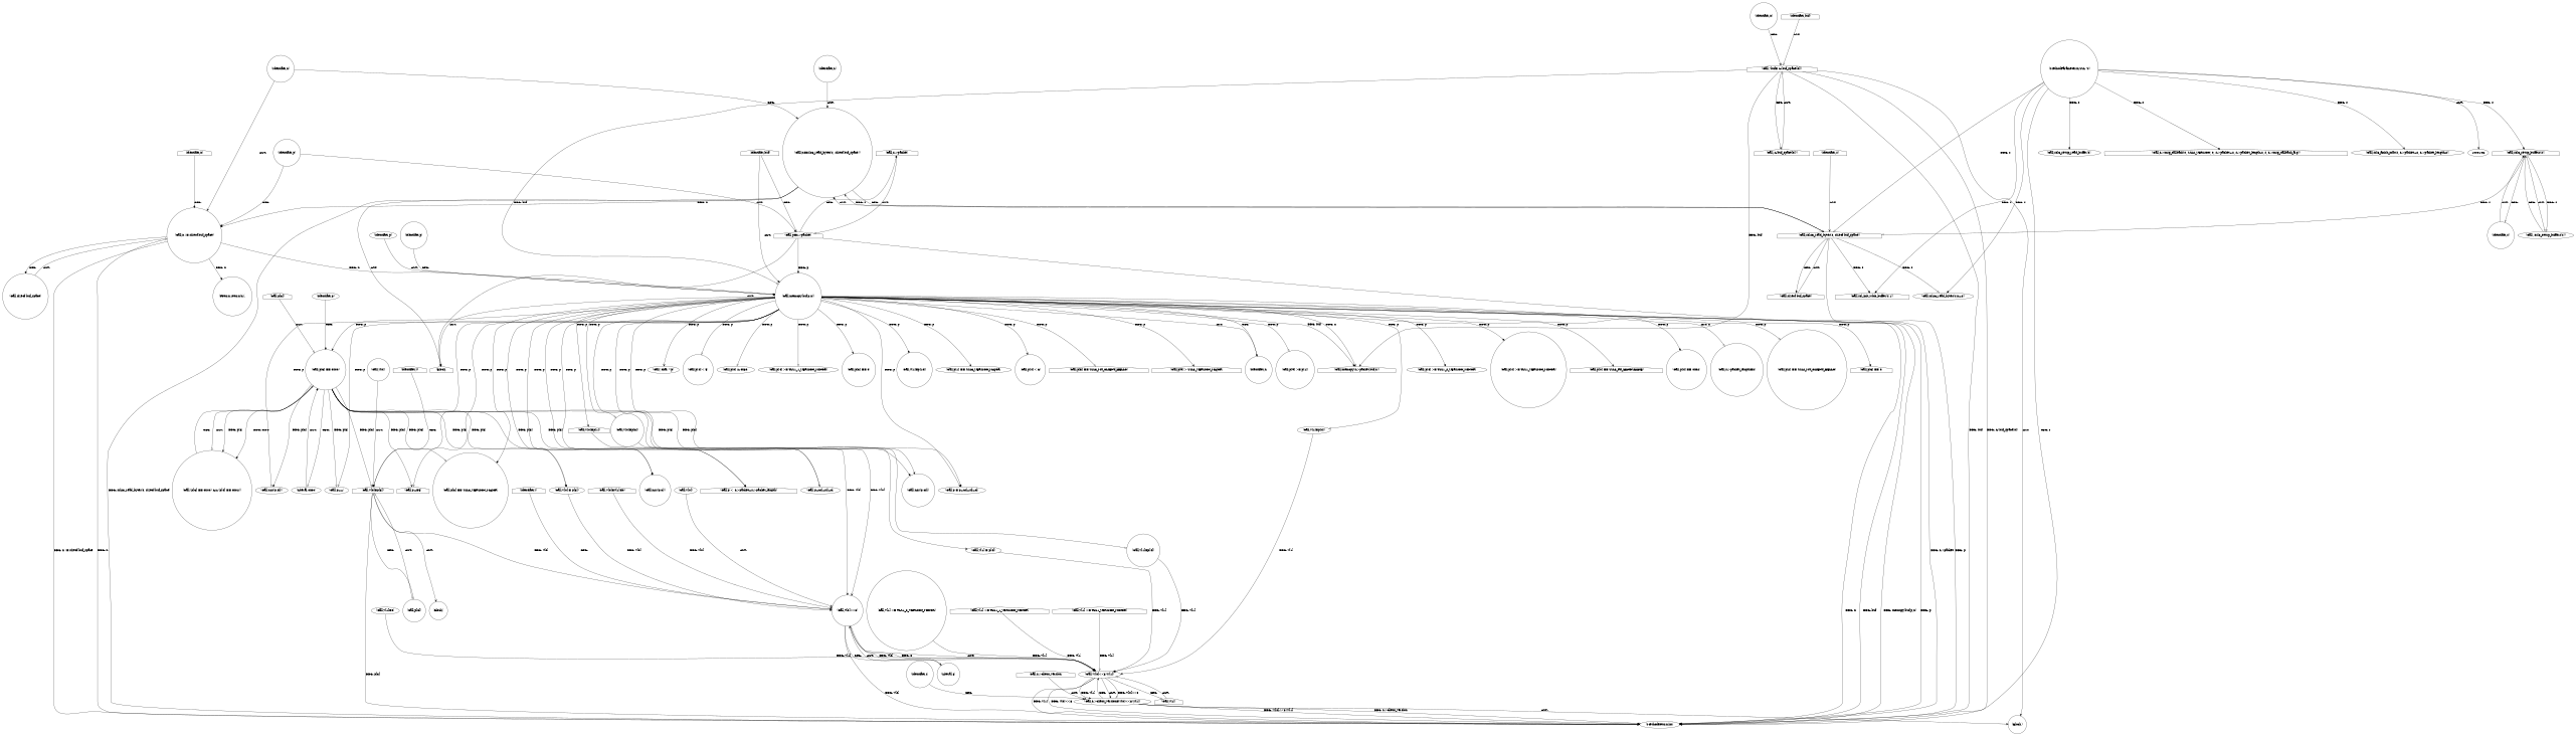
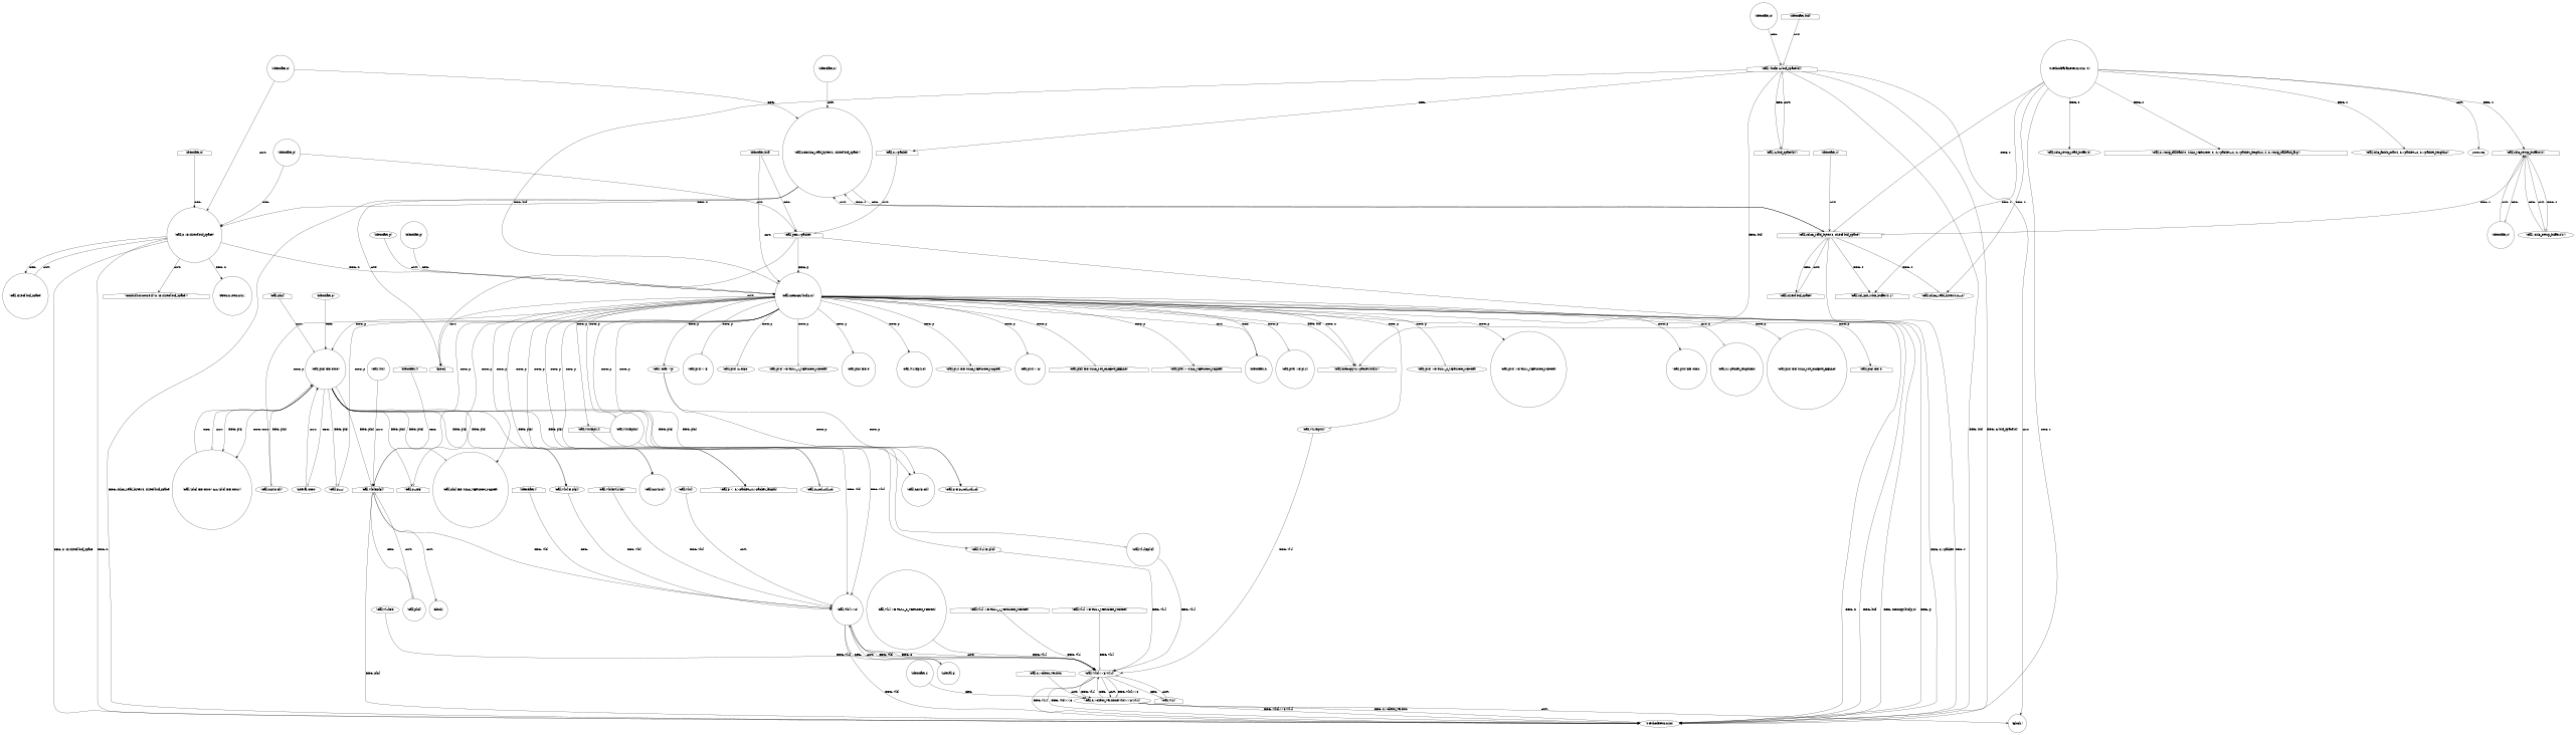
  digraph {
    node [shape=circle]
    edge [arrowhead=onormal]
    n1 [label="(Call,v[0]=p[3])" shape=house]
    n2 [label="(Call,v[0]<<8)"]
    n3 [label="(MethodReturn,int)" shape=ellipse]
    n4 [label="(Block,)"]
    n5 [label="(Call,p[3])"]
    n6 [label="(Call,(v[0]<<8)|v[1])" shape=ellipse]
    n7 [label="(Literal,8)"]
    n8 [label="(Call,p[3] == 0x00)"]
    n9 [label="(Call,(p[3] == 0x00) && (p[4] == 0x02))"]
    n10 [label="(Call,p[3] == SSL3_VERSION_MAJOR)"]
    n11 [label="(Call,n2s(p,sil))" shape=ellipse]
    n12 [label="(Call,p++)" shape=ellipse]
    n13 [label="(Call,p+=5)" shape=house]
    n14 [label="(Call,n2s(p,csl))"]
    n15 [label="(Call,n2s(p,cl))"]
    n16 [label="(Call,p = p+csl+sil+cl)" shape=ellipse]
    n17 [label="(Call,v[0] = p[3])" shape=ellipse]
    n18 [label="(Call,p <  s->packet+s->packet_length)" shape=house]
    n19 [label="(Literal,0x00)" shape=ellipse]
    n20 [label="(Call,p+csl+sil+cl)" shape=ellipse]
    n21 [label="(Call,memcpy(buf,p,n))"]
    n22 [label="(Call,p[4] < 5)"]
    n23 [label="(Call,p[0] & 0x80)" shape=ellipse]
    n24 [label="(Call,v[0]=p[3])"]
    n25 [label="(Call,p[4] >= TLS1_1_VERSION_MINOR)" shape=ellipse]
    n26 [label="(Call,v[0]=p[1])" shape=house]
    n27 [label="(Call,p[3] == 0)"]
    n28 [label="(Block,)" shape=house]
    n29 [label="(Call,v[1]=p[10])"]
    n30 [label="(Call,(char *)p)" shape=ellipse]
    n31 [label="(Call,p[1] == SSL3_VERSION_MAJOR)" shape=ellipse]
    n32 [label="(Call,p[4] < 6)"]
    n33 [label="(Call,p[5] == SSL3_MT_CLIENT_HELLO)" shape=house]
    n34 [label="(Call,p[9] > SSL3_VERSION_MAJOR)" shape=house]
    n35 [label="(Identifier,n)"]
    n36 [label="(Call,v[1] = p[4])" shape=ellipse]
    n37 [label="(Call,v[1]=p[4])"]
    n38 [label="(Call,p[9] >= p[1])"]
    n39 [label="(Call,memcpy(s->packet,buf,n))" shape=house]
    n40 [label="(Call,p[4] >= TLS1_2_VERSION_MINOR)" shape=ellipse]
    n41 [label="(Call,p[4] >= TLS1_VERSION_MINOR)"]
-   n42 [label="(Call,p[0] == SSL3_RT_HANDSHAKE)" shape=house]
    n43 [label="(Call,p[4] == 0x02)"]
    n44 [label="(Call,s->packet_length=n)"]
    n45 [label="(Call,p[2] == SSL2_MT_CLIENT_HELLO)"]
    n46 [label="(Call,p[3] == 0)" shape=house]
    n47 [label="(Call,v[1]=p[4])" shape=ellipse]
    n48 [label="(Call,*buf= &(buf_space[0]))" shape=house]
    n49 [label="(Call,&(buf_space[0]))" shape=house]
    n50 [label="(Block,)"]
    n51 [label="(Call,p=s->packet)" shape=house]
    n52 [label="(Call,s->packet)" shape=house]
    n53 [label="(Call,n != sizeof buf_space)"]
    n54 [label="(Call,sizeof buf_space)"]
+   n55 [label="(ControlStructure,if (n != sizeof buf_space))" shape=house]
    n56 [label="(Return,return(n);)"]
    n57 [label="(Call,n=ssl23_read_bytes(s, sizeof buf_space))"]
    n58 [label="(Call,ssl23_read_bytes(s, sizeof buf_space))" shape=house]
    n59 [label="(Call,ssl23_read_bytes(s,n+2))" shape=ellipse]
    n60 [label="(Call,sizeof buf_space)" shape=house]
    n61 [label="(Call,ssl_init_wbio_buffer(s,1))" shape=house]
    n62 [label="(Call,ssl3_setup_buffers(s))" shape=house]
    n63 [label="(Call,!ssl3_setup_buffers(s))" shape=ellipse]
    n64 [label="(Identifier,s)"]
    n65 [label="(MethodParameterIn,SSL *s)"]
    n66 [label="(Call,ssl3_setup_read_buffer(s))" shape=ellipse]
    n67 [label="(Call,s->msg_callback(0, SSL2_VERSION, 0, s->packet+2, s->packet_length-2, s, s->msg_callback_arg))" shape=house]
    n68 [label="(Call,ssl3_finish_mac(s, s->packet+2, s->packet_length-2))" shape=ellipse]
    1000145 [shape=ellipse]
    n70 [label="(Call,s->client_version=(v[0]<<8)|v[1])" shape=ellipse]
    n71 [label="(Call,v[1])" shape=house]
    n72 [label="(Identifier,n)" shape=house]
    n73 [label="(Call,v[1] >= TLS1_1_VERSION_MINOR)" shape=house]
    n74 [label="(Call,s->client_version)" shape=house]
    n75 [label="(Identifier,v)" shape=house]
    n76 [label="(Identifier,s)"]
    n77 [label="(Call,v[1] >= TLS1_VERSION_MINOR)" shape=house]
    n78 [label="(Identifier,n)"]
    n79 [label="(Call,v[0])"]
    n80 [label="(Call,p[3])" shape=house]
    n81 [label="(Identifier,s)" shape=house]
    n82 [label="(Identifier,p)" shape=ellipse]
    n83 [label="(Call,v[1]=0)" shape=ellipse]
    n84 [label="(Identifier,p)" shape=ellipse]
    n85 [label="(Identifier,buf)" shape=house]
    n86 [label="(Identifier,n)"]
    n87 [label="(Identifier,v)" shape=house]
    n88 [label="(Call,v[1] >= TLS1_2_VERSION_MINOR)"]
    n89 [label="(Identifier,p)"]
    n90 [label="(Identifier,p)"]
    n91 [label="(Identifier,buf)" shape=house]
    n92 [label="(Call,v[0]=v[1]=0)" shape=house]
    n93 [label="(Identifier,n)"]
    n94 [label="(Call,v[0])" shape=ellipse]
    n1 -> n2 [label="DDG: v[0]"]
    n1 -> n3 [label="DDG: p[3]"]
    n1 -> n4 [arrowhead=vee label="AST: "]
    n1 -> n5 [label="CFG: "]
    n2 -> n3 [label="DDG: v[0]"]
    n2 -> n6 [label="AST: "]
    n2 -> n6 [arrowhead=diamond label="DDG: v[0]"]
    n2 -> n6 [arrowhead=diamond label="DDG: 8"]
    n2 -> n7 [arrowhead=vee label="CFG: "]
    n5 -> n1 [label="AST: "]
    n6 -> n3 [label="DDG: v[0]<<8"]
    n6 -> n3 [arrowhead=vee label="DDG: v[1]"]
    n6 -> n70 [arrowhead=vee label="AST: "]
    n6 -> n70 [label="DDG: v[0]<<8"]
    n6 -> n70 [arrowhead=vee label="DDG: v[1]"]
    n6 -> n71 [label="CFG: "]
    n7 -> n2 [arrowhead=vee label="AST: "]
    n8 -> n1 [label="DDG: p[3]"]
    n8 -> n9 [label="AST: "]
    n8 -> n9 [arrowhead=vee label="DDG: p[3]"]
    n8 -> n9 [arrowhead=diamond label="DDG: 0x00"]
    n8 -> n10 [label="DDG: p[3]"]
-   n8 -> n11 [arrowhead=diamond label="DDG: p[3]"]
+   n11 -> n8 [arrowhead=diamond label="DDG: p[3]"]
    n8 -> n12 [label="DDG: p[3]"]
    n8 -> n13 [arrowhead=vee label="DDG: p[3]"]
    n8 -> n14 [arrowhead=diamond label="DDG: p[3]"]
    n8 -> n15 [arrowhead=diamond label="DDG: p[3]"]
    n8 -> n16 [arrowhead=diamond label="DDG: p[3]"]
    n8 -> n17 [arrowhead=diamond label="DDG: p[3]"]
    n8 -> n18 [arrowhead=diamond label="DDG: p[3]"]
    n8 -> n19 [label="CFG: "]
    n8 -> n20 [label="DDG: p[3]"]
    n9 -> n8 [label="CFG: "]
    n17 -> n2 [arrowhead=vee label="DDG: v[0]"]
    n19 -> n8 [arrowhead=diamond label="AST: "]
    n21 -> n1 [arrowhead=diamond label="DDG: p"]
    n21 -> n3 [label="DDG: n"]
    n21 -> n3 [arrowhead=diamond label="DDG: buf"]
    n21 -> n3 [label="DDG: memcpy(buf,p,n)"]
    n21 -> n3 [arrowhead=vee label="DDG: p"]
    n21 -> n8 [arrowhead=vee label="DDG: p"]
    n21 -> n10 [arrowhead=diamond label="DDG: p"]
    n21 -> n11 [label="DDG: p"]
    n21 -> n12 [label="DDG: p"]
    n21 -> n13 [label="DDG: p"]
-   n21 -> n14 [arrowhead=vee label="DDG: p"]
+   n30 -> n14 [arrowhead=vee label="DDG: p"]
    n21 -> n15 [arrowhead=diamond label="DDG: p"]
-   n21 -> n16 [arrowhead=vee label="DDG: p"]
+   n30 -> n16 [arrowhead=vee label="DDG: p"]
    n21 -> n17 [arrowhead=vee label="DDG: p"]
    n21 -> n18 [arrowhead=vee label="DDG: p"]
    n21 -> n20 [label="DDG: p"]
    n21 -> n22 [label="DDG: p"]
    n21 -> n23 [label="DDG: p"]
    n21 -> n24 [label="DDG: p"]
    n21 -> n25 [label="DDG: p"]
    n21 -> n26 [arrowhead=vee label="DDG: p"]
    n21 -> n27 [arrowhead=vee label="DDG: p"]
    n21 -> n28 [arrowhead=diamond label="AST: "]
    n21 -> n29 [arrowhead=diamond label="DDG: p"]
    n21 -> n30 [arrowhead=vee label="DDG: p"]
    n21 -> n31 [arrowhead=vee label="DDG: p"]
    n21 -> n32 [arrowhead=vee label="DDG: p"]
    n21 -> n33 [label="DDG: p"]
    n21 -> n34 [arrowhead=vee label="DDG: p"]
    n21 -> n35 [arrowhead=diamond label="CFG: "]
    n21 -> n36 [arrowhead=vee label="DDG: p"]
    n21 -> n37 [label="DDG: p"]
    n21 -> n38 [label="DDG: p"]
    n21 -> n39 [arrowhead=diamond label="DDG: buf"]
    n21 -> n39 [arrowhead=vee label="DDG: n"]
-   n21 -> n40 [arrowhead=diamond label="DDG: p"]
+   n21 -> n40 [label="DDG: p"]
    n21 -> n41 [arrowhead=diamond label="DDG: p"]
-   n21 -> n42 [arrowhead=vee label="DDG: p"]
    n21 -> n43 [arrowhead=diamond label="DDG: p"]
    n21 -> n44 [label="AST: n"]
    n21 -> n45 [label="DDG: p"]
    n21 -> n46 [arrowhead=diamond label="DDG: p"]
    n21 -> n47 [label="DDG: p"]
    n24 -> n2 [arrowhead=vee label="DDG: v[0]"]
    n26 -> n2 [arrowhead=vee label="DDG: v[0]"]
    n35 -> n21 [label="AST: "]
    n36 -> n6 [arrowhead=diamond label="DDG: v[1]"]
    n37 -> n6 [arrowhead=vee label="DDG: v[1]"]
    n47 -> n6 [arrowhead=vee label="DDG: v[1]"]
    n48 -> n3 [arrowhead=diamond label="DDG: buf"]
    n48 -> n3 [arrowhead=vee label="DDG: &(buf_space[0])"]
    n48 -> n21 [label="DDG: buf"]
    n48 -> n39 [arrowhead=vee label="DDG: buf"]
    n48 -> n49 [arrowhead=vee label="CFG: "]
    n48 -> n50 [arrowhead=vee label="AST: "]
    n49 -> n48 [label="AST: "]
    n51 -> n3 [arrowhead=vee label="DDG: s->packet"]
    n51 -> n21 [arrowhead=diamond label="DDG: p"]
    n51 -> n28 [label="AST: "]
-   n51 -> n52 [arrowhead=diamond label="CFG: "]
+   n48 -> n52 [arrowhead=diamond label="CFG: "]
    n52 -> n51 [label="AST: "]
    n53 -> n3 [arrowhead=vee label="DDG: n"]
    n53 -> n3 [label="DDG: n != sizeof buf_space"]
    n53 -> n21 [arrowhead=diamond label="DDG: n"]
    n53 -> n54 [arrowhead=diamond label="CFG: "]
+   n53 -> n55 [arrowhead=vee label="AST: "]
    n53 -> n56 [arrowhead=diamond label="DDG: n"]
    n54 -> n53 [label="AST: "]
    n57 -> n3 [label="DDG: ssl23_read_bytes(s, sizeof buf_space)"]
    n57 -> n28 [arrowhead=vee label="AST: "]
    n57 -> n53 [arrowhead=diamond label="DDG: n"]
    n57 -> n58 [arrowhead=vee label="CFG: "]
-   n58 -> n3 [arrowhead=diamond label="DDG: p"]
+   n58 -> n3 [arrowhead=diamond label="DDG: s"]
    n58 -> n57 [arrowhead=diamond label="AST: "]
    n58 -> n57 [arrowhead=vee label="DDG: s"]
    n58 -> n59 [label="DDG: s"]
    n58 -> n60 [arrowhead=diamond label="CFG: "]
    n58 -> n61 [arrowhead=diamond label="DDG: s"]
    n60 -> n58 [label="AST: "]
    n62 -> n58 [label="DDG: s"]
    n62 -> n63 [label="AST: "]
    n62 -> n63 [label="DDG: s"]
    n62 -> n64 [label="CFG: "]
    n63 -> n62 [arrowhead=vee label="CFG: "]
    n64 -> n62 [arrowhead=diamond label="AST: "]
-   n65 -> n3 [arrowhead=vee label="CFG: s"]
+   n65 -> n3 [arrowhead=vee label="DDG: s"]
    n65 -> n58 [label="DDG: s"]
    n65 -> n59 [arrowhead=diamond label="DDG: s"]
    n65 -> n61 [arrowhead=diamond label="DDG: s"]
    n65 -> n62 [arrowhead=diamond label="DDG: s"]
    n65 -> n66 [arrowhead=diamond label="DDG: s"]
    n65 -> n67 [arrowhead=diamond label="DDG: s"]
    n65 -> n68 [arrowhead=vee label="DDG: s"]
    n65 -> 1000145 [arrowhead=vee label="AST: "]
    n70 -> n3 [arrowhead=vee label="DDG: (v[0]<<8)|v[1]"]
    n70 -> n3 [label="DDG: s->client_version"]
    n70 -> n6 [arrowhead=vee label="CFG: "]
    n70 -> n50 [arrowhead=vee label="AST: "]
    n71 -> n6 [label="AST: "]
    n72 -> n53 [arrowhead=diamond label="CFG: "]
    n73 -> n6 [arrowhead=diamond label="DDG: v[1]"]
    n74 -> n70 [arrowhead=vee label="AST: "]
    n75 -> n2 [arrowhead=vee label="CFG: "]
    n76 -> n70 [arrowhead=vee label="CFG: "]
    n77 -> n6 [label="DDG: v[1]"]
    n78 -> n53 [arrowhead=vee label="AST: "]
    n78 -> n57 [arrowhead=vee label="CFG: "]
    n79 -> n1 [arrowhead=diamond label="AST: "]
    n80 -> n8 [label="AST: "]
    n81 -> n58 [arrowhead=vee label="AST: "]
    n82 -> n21 [arrowhead=diamond label="AST: "]
    n83 -> n6 [label="DDG: v[1]"]
    n84 -> n8 [arrowhead=diamond label="CFG: "]
    n85 -> n21 [arrowhead=diamond label="AST: "]
    n85 -> n51 [label="CFG: "]
    n86 -> n48 [arrowhead=vee label="CFG: "]
    n87 -> n1 [label="CFG: "]
    n88 -> n6 [arrowhead=diamond label="DDG: v[1]"]
    n89 -> n21 [arrowhead=vee label="CFG: "]
    n90 -> n51 [arrowhead=diamond label="AST: "]
    n90 -> n53 [arrowhead=diamond label="CFG: "]
    n91 -> n48 [label="AST: "]
    n92 -> n2 [arrowhead=vee label="DDG: v[0]"]
    n93 -> n57 [arrowhead=diamond label="AST: "]
    n94 -> n2 [arrowhead=vee label="AST: "]
  }
